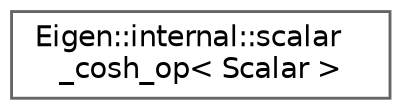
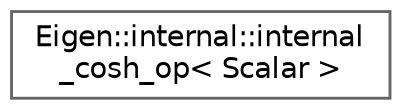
  digraph {
    rankdir=LR
-   n1 [color=grey40 fillcolor=white fontname=Helvetica fontsize=10 height=0.2 label="Eigen::internal::scalar\l_cosh_op\< Scalar \>" shape=box style=filled width=0.4]
+   n1 [color=grey40 fillcolor=white fontname=Helvetica fontsize=10 height=0.2 label="Eigen::internal::internal\l_cosh_op\< Scalar \>" shape=box style=filled width=0.4]
  }
